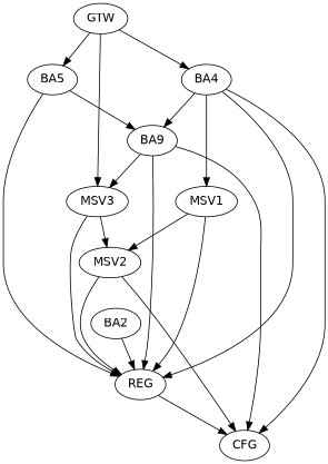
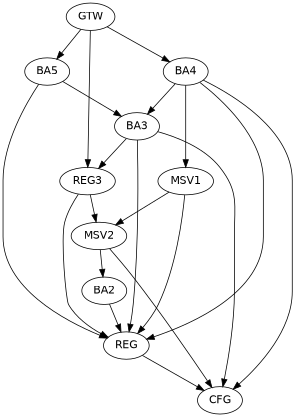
  strict digraph {
    fontname="DejaVu Sans"
    node [fontname="DejaVu Sans"]
    edge [fontname="DejaVu Sans"]
    n1 [label=BA2]
    n2 [label=REG]
    n3 [label=CFG]
-   n4 [label=BA9]
-   n5 [label=MSV3]
+   n4 [label=BA3]
+   n5 [label=REG3]
    n6 [label=BA4]
    n7 [label=MSV1]
    n8 [label=MSV2]
    n9 [label=BA5]
    n10 [label=GTW]
    n1 -> n2
    n2 -> n3
    n4 -> n2
    n4 -> n3
    n4 -> n5
    n5 -> n2
    n5 -> n8
    n6 -> n2
    n6 -> n3
    n6 -> n4
    n6 -> n7
    n7 -> n2
    n7 -> n8
-   n8 -> n2
+   n8 -> n1
    n8 -> n3
    n9 -> n2
    n9 -> n4
    n10 -> n5
    n10 -> n6
    n10 -> n9
  }
